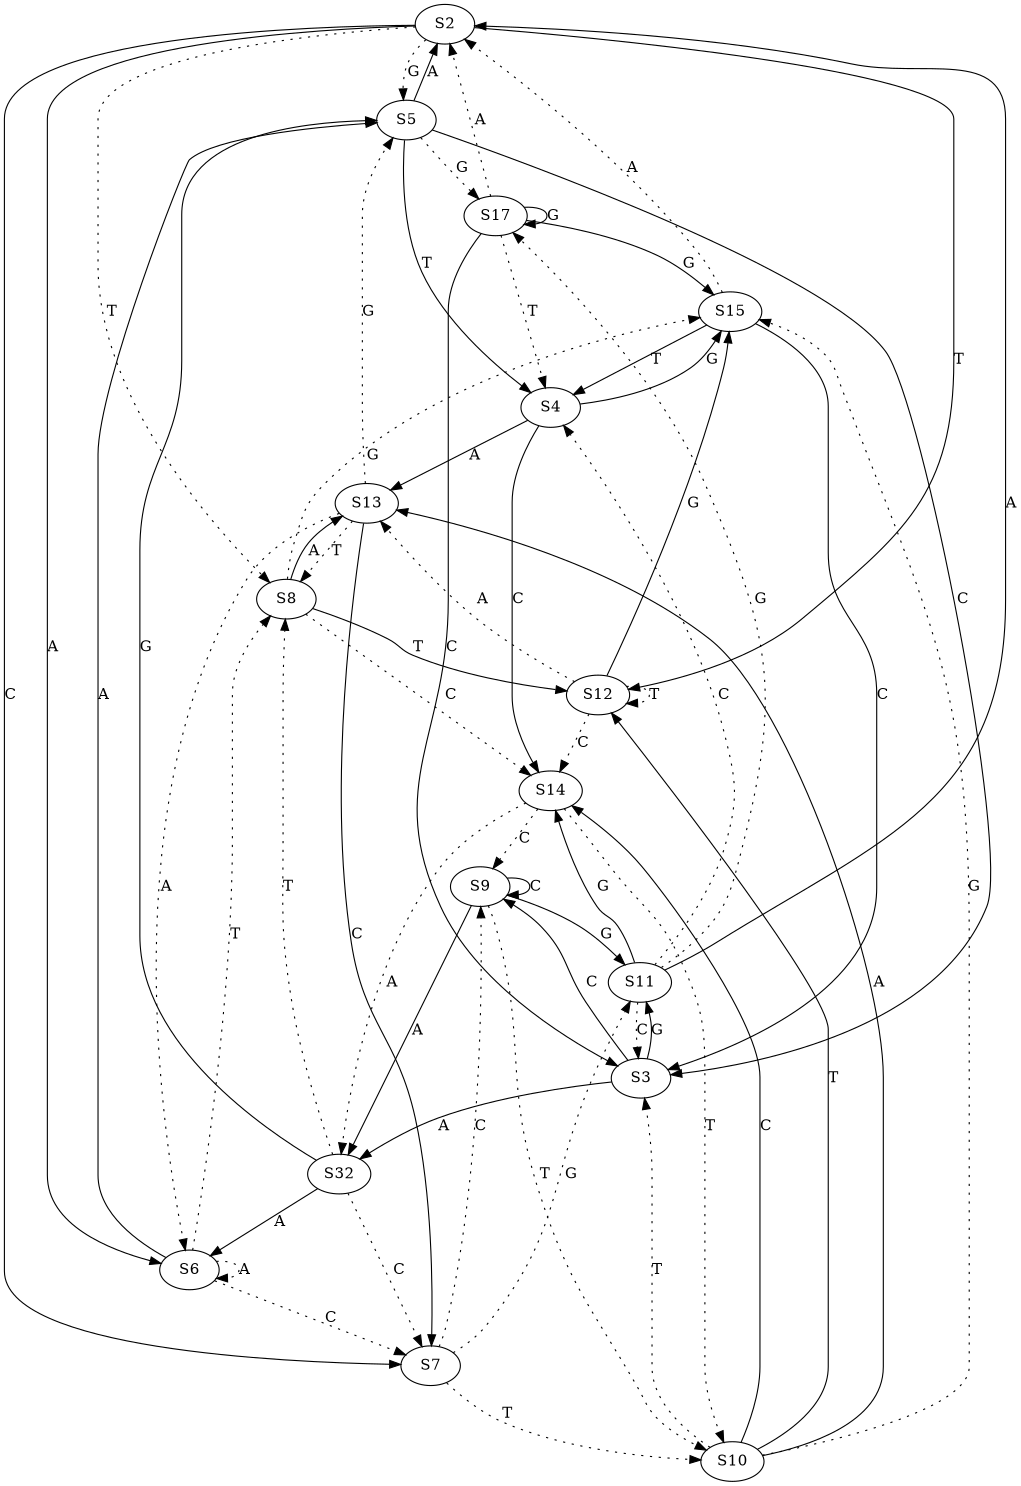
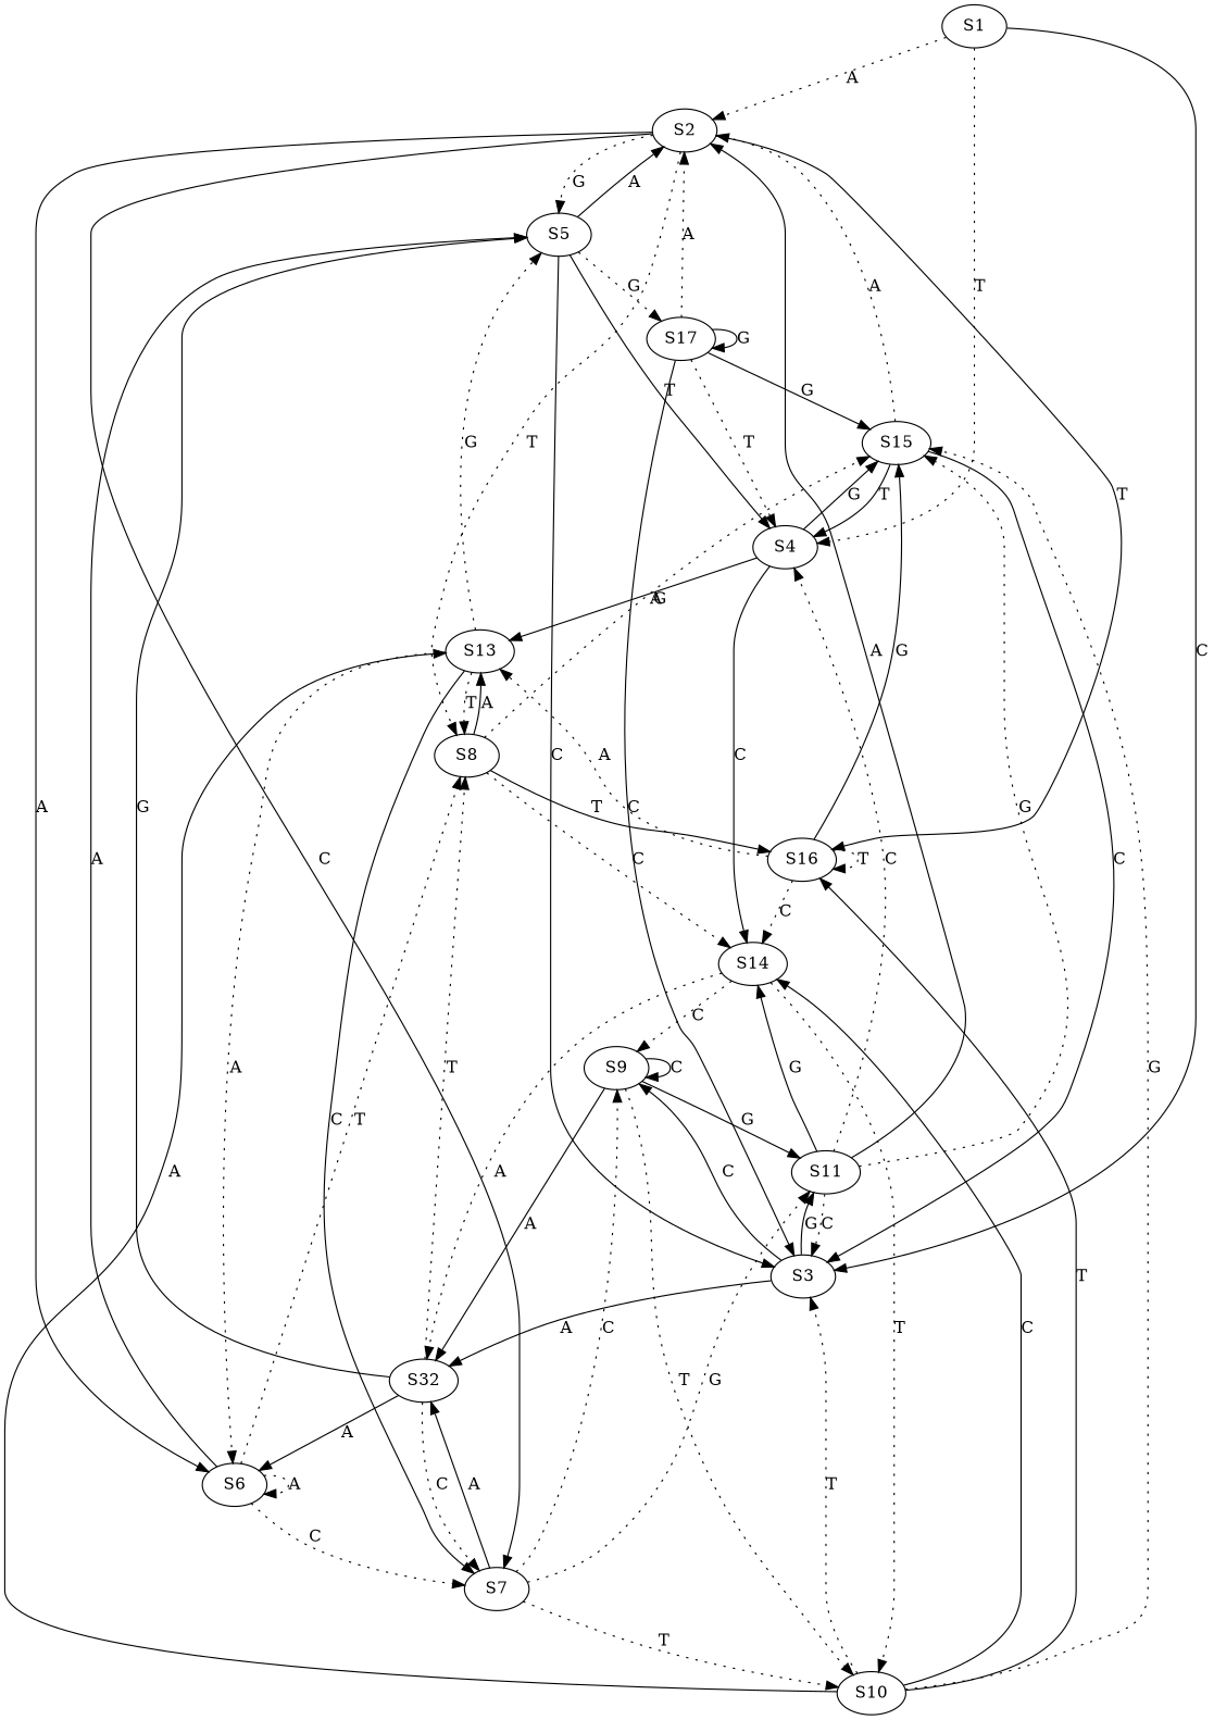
  strict digraph {
    edge [style=solid]
+   S1
    S2
    S3
    S4
    S5
    S6
    S7
    S8
-   S16 [label=S12]
+   S16
    S9
    S11
    n12 [label=S32]
    S13
    S14
    S15
    S17
    S10
+   S1 -> S2 [label=A style=dotted]
+   S1 -> S3 [label=C]
+   S1 -> S4 [label=T style=dotted]
    S2 -> S5 [label=G style=dotted]
    S2 -> S6 [label=A]
    S2 -> S7 [label=C]
    S2 -> S8 [label=T style=dotted]
    S2 -> S16 [label=T]
    S3 -> S9 [label=C]
    S3 -> S11 [label=G]
    S3 -> n12 [label=A]
    S4 -> S13 [label=A]
    S4 -> S14 [label=C]
    S4 -> S15 [label=G]
    S5 -> S2 [label=A]
    S5 -> S3 [label=C]
    S5 -> S4 [label=T]
    S5 -> S17 [label=G style=dotted]
    S6 -> S5 [label=A]
    S6 -> S6 [label=A style=dotted]
    S6 -> S7 [label=C style=dotted]
    S6 -> S8 [label=T style=dotted]
    S7 -> S9 [label=C style=dotted]
    S7 -> S11 [label=G style=dotted]
+   S7 -> n12 [label=A]
    S7 -> S10 [label=T style=dotted]
    S8 -> S16 [label=T]
    S8 -> S13 [label=A]
    S8 -> S14 [label=C style=dotted]
    S8 -> S15 [label=G style=dotted]
    S16 -> S16 [label=T style=dotted]
    S16 -> S13 [label=A style=dotted]
    S16 -> S14 [label=C style=dotted]
    S16 -> S15 [label=G]
    S9 -> S9 [label=C]
    S9 -> S11 [label=G]
    S9 -> n12 [label=A]
    S9 -> S10 [label=T style=dotted]
    S11 -> S2 [label=A]
    S11 -> S3 [label=C style=dotted]
    S11 -> S4 [label=C style=dotted]
    S11 -> S14 [label=G]
-   S11 -> S17 [label=G style=dotted]
+   S11 -> S15 [label=G style=dotted]
    n12 -> S5 [label=G]
    n12 -> S6 [label=A]
    n12 -> S7 [label=C style=dotted]
    n12 -> S8 [label=T style=dotted]
    S13 -> S5 [label=G style=dotted]
    S13 -> S6 [label=A style=dotted]
    S13 -> S7 [label=C]
    S13 -> S8 [label=T style=dotted]
    S14 -> S9 [label=C style=dotted]
    S14 -> n12 [label=A style=dotted]
    S14 -> S10 [label=T style=dotted]
    S15 -> S2 [label=A style=dotted]
    S15 -> S3 [label=C]
    S15 -> S4 [label=T]
    S17 -> S2 [label=A style=dotted]
    S17 -> S3 [label=C]
    S17 -> S4 [label=T style=dotted]
    S17 -> S15 [label=G]
    S17 -> S17 [label=G]
    S10 -> S3 [label=T style=dotted]
    S10 -> S16 [label=T]
    S10 -> S13 [label=A]
    S10 -> S14 [label=C]
    S10 -> S15 [label=G style=dotted]
  }
